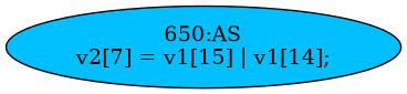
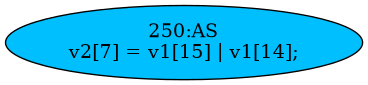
  strict digraph {
-   n1 [ast="<pyverilog.vparser.ast.Assign object at 0x7f40784bd9d0>" def_var="['v2']" fillcolor=deepskyblue label="650:AS\nv2[7] = v1[15] | v1[14];" statements="[]" style=filled typ=Assign use_var="['v1', 'v1']"]
+   n1 [ast="<pyverilog.vparser.ast.Assign object at 0x7f40784bd9d0>" def_var="['v2']" fillcolor=deepskyblue label="250:AS\nv2[7] = v1[15] | v1[14];" statements="[]" style=filled typ=Assign use_var="['v1', 'v1']"]
  }
